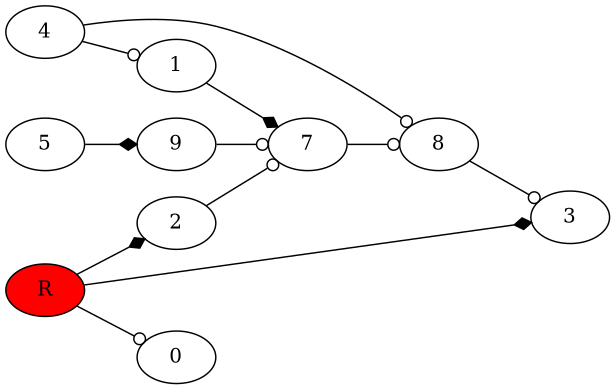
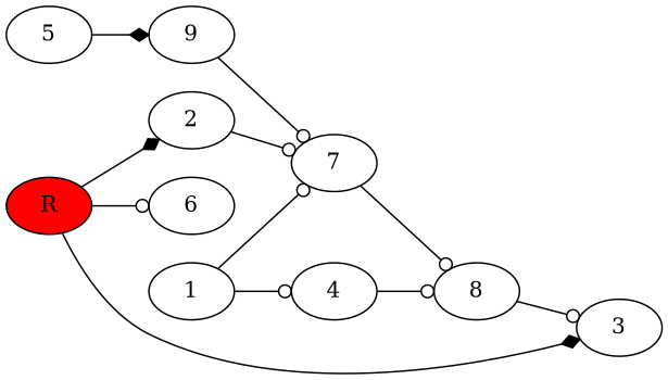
  digraph {
    rankdir=LR
    edge [arrowhead=odot]
    1
    4
    7
    8
    2
    3
    5
    9
    R [fillcolor="#ff0000" style=filled]
-   6 [label=0]
-   4 -> 1
-   1 -> 7 [arrowhead=diamond]
+   6
+   1 -> 4
+   1 -> 7
    4 -> 8
    7 -> 8
    8 -> 3
    2 -> 7
    5 -> 9 [arrowhead=diamond]
    9 -> 7
    R -> 2 [arrowhead=diamond]
    R -> 3 [arrowhead=diamond]
    R -> 6
  }
